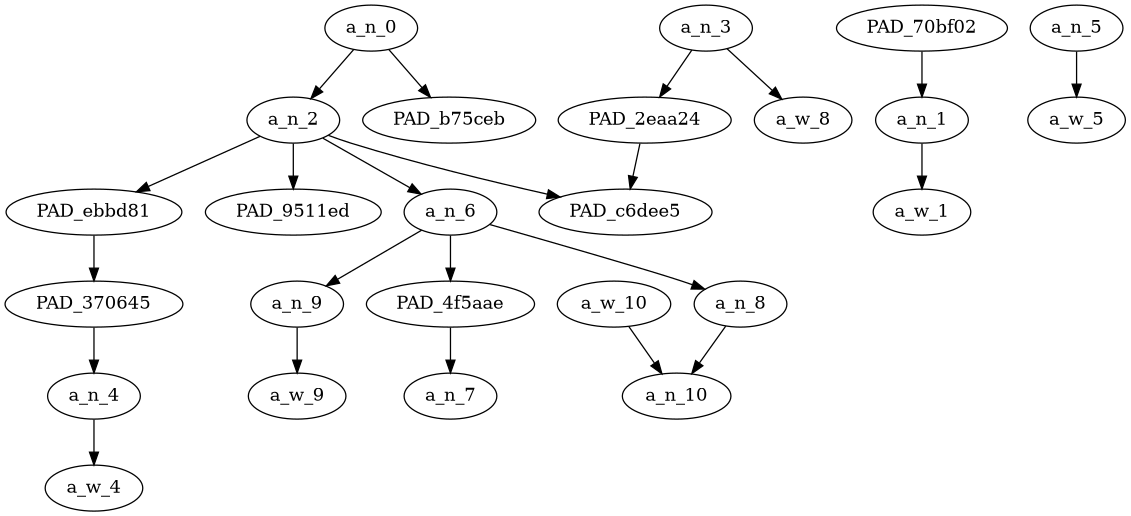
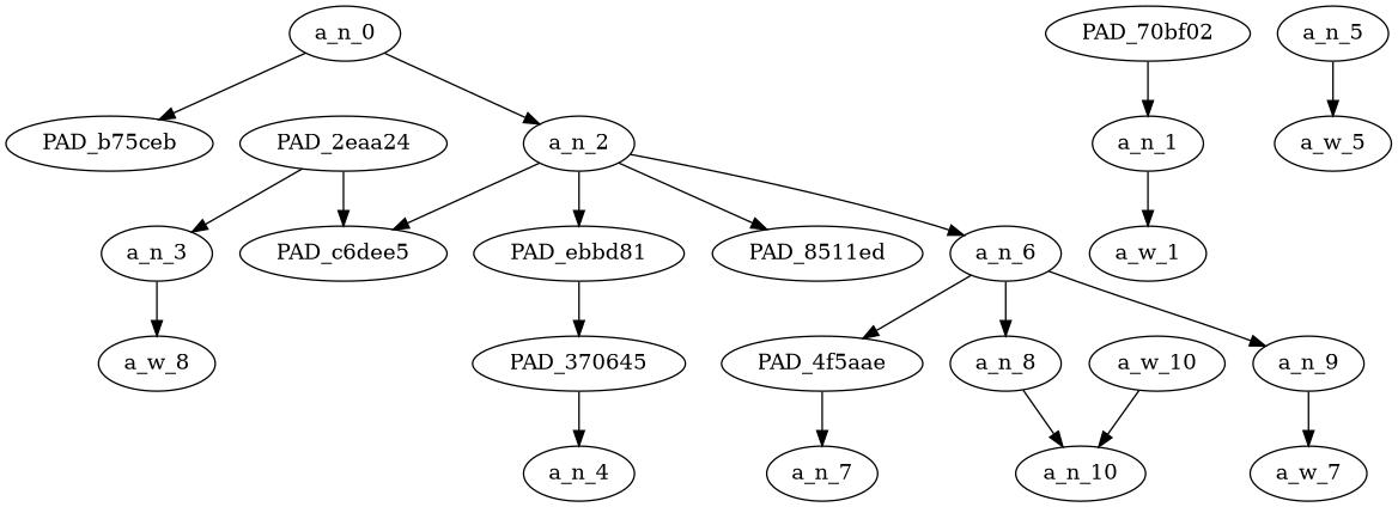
  strict digraph {
    node [div_dir=1 index=0 level=1 text_span="[0]" value=0.06312723]
    a_n_0 [level=5 text_span="[0, 1, 2, 3, 4, 5, 6]" value=0.99999999]
    PAD_b75ceb [level=4]
    a_n_2 [index=1 level=4 text_span="[1, 2, 3, 4, 5, 6]" value=0.93602103]
    PAD_c6dee5 [index=1 level=3 text_span="[1]" value=0.06131236]
    n5 [index=2 label=PAD_ebbd81 level=3 text_span="[2]" value=0.05502270]
-   PAD_8511ed [index=3 level=3 text_span="[3]" value=0.13056669 label=PAD_9511ed]
+   PAD_8511ed [index=3 level=3 text_span="[3]" value=0.13056669]
    a_n_6 [index=4 level=3 text_span="[4, 5, 6]" value=0.68837414]
    PAD_370645 [index=2 level=2 text_span="[2]" value=0.05502270]
    PAD_4f5aae [div_dir=-1 index=4 level=2 text_span="[4]" value=0.24187595]
    a_n_8 [index=5 level=2 text_span="[5, 6]" value=0.44579547]
    a_n_9 [index=5 text_span="[5]" value=0.06291701]
    PAD_70bf02 [level=2]
    a_n_1
    a_w_1 [div_dir=0 level=0 value=you]
    PAD_2eaa24 [index=1 level=2 text_span="[1]" value=0.06131236]
    a_n_3 [index=1 text_span="[1]" value=0.06131236]
    a_n_4 [index=2 text_span="[2]" value=0.05502270]
    a_n_7 [div_dir=-1 index=4 text_span="[4]" value=0.24187595]
    a_n_10 [index=6 text_span="[6]" value=0.38185871]
    n20 [div_dir=0 index=1 label=a_w_8 level=0 text_span="[1]" value=can]
-   a_w_4 [div_dir=0 index=2 level=0 text_span="[2]" value=not]
    a_n_5 [index=3 text_span="[3]" value=0.13056669]
    a_w_5 [div_dir=0 index=3 level=0 text_span="[3]" value=culturally]
-   a_w_9 [div_dir=0 index=5 level=0 text_span="[5]" value=a]
+   a_w_9 [div_dir=0 index=5 level=0 text_span="[5]" value=a label=a_w_7]
    a_w_10 [div_dir=0 index=6 level=0 text_span="[6]" value=moslem]
    a_n_0 -> PAD_b75ceb
    a_n_0 -> a_n_2
    a_n_2 -> PAD_c6dee5
    a_n_2 -> n5
    a_n_2 -> PAD_8511ed
    a_n_2 -> a_n_6
    n5 -> PAD_370645
    a_n_6 -> PAD_4f5aae
    a_n_6 -> a_n_8
    a_n_6 -> a_n_9
    PAD_370645 -> a_n_4
    PAD_4f5aae -> a_n_7
    a_n_8 -> a_n_10
    a_n_9 -> a_w_9
    PAD_70bf02 -> a_n_1
    a_n_1 -> a_w_1
    PAD_2eaa24 -> PAD_c6dee5
-   a_n_3 -> PAD_2eaa24
+   PAD_2eaa24 -> a_n_3
    a_n_3 -> n20
-   a_n_4 -> a_w_4
    a_n_5 -> a_w_5
    a_w_10 -> a_n_10
  }
